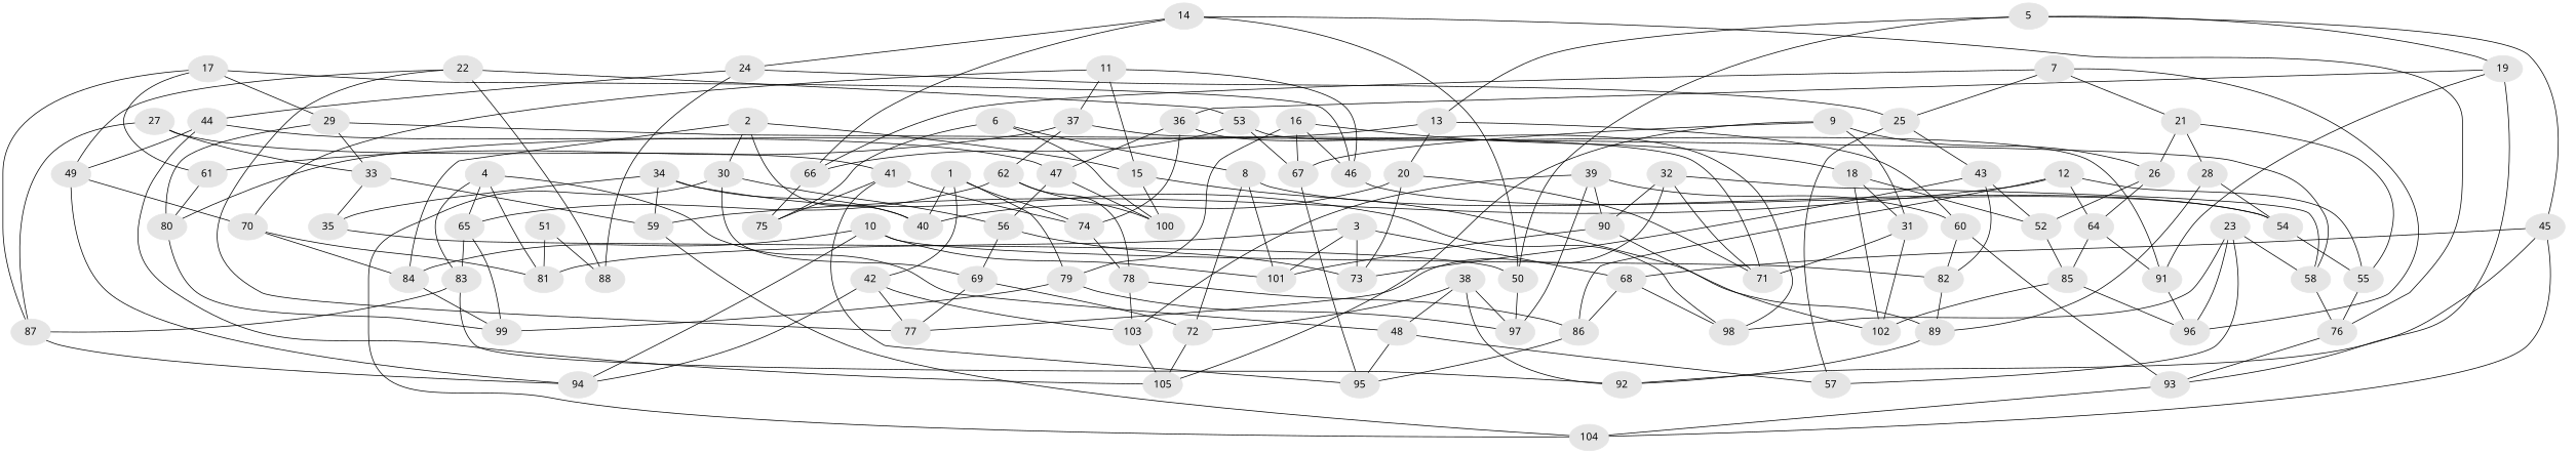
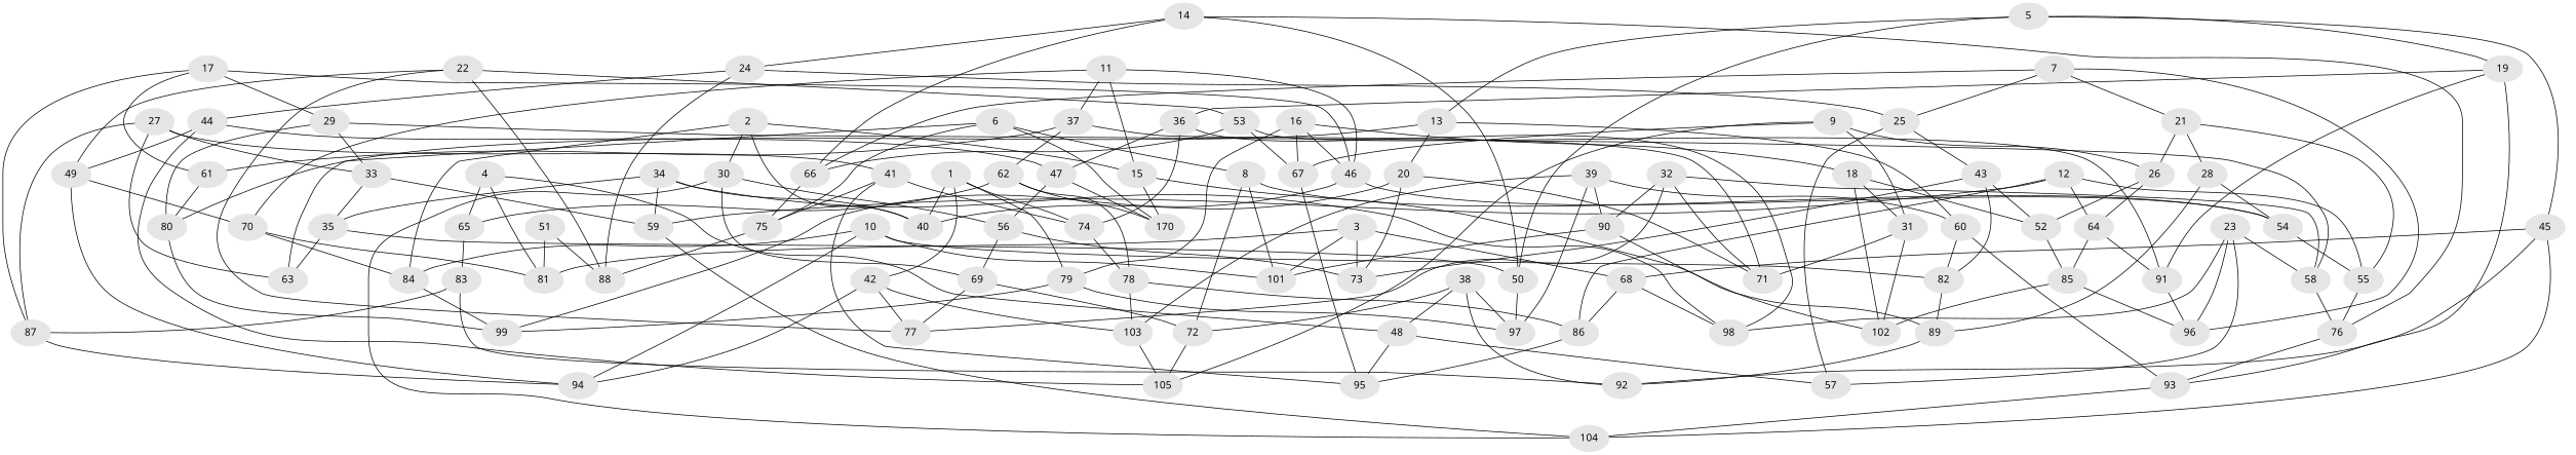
  graph {
    fontname="Noto Sans"
    node [color=gray90 fontname="Noto Sans" style=filled]
    edge [fontname="Noto Sans"]
    1
    40
    42
    74
    79
    94
    77
    103
    78
    97
    99
    2
    15
    30
    84
-   100
+   100 [label=170]
    89
    56
    69
    104
    3
    68
    73
    81
    101
    86
    98
    4
    48
    65
    83
    57
    95
    87
    92
    5
    13
    19
    45
    50
    20
    60
    80
    36
    91
    93
    6
    8
+   63
    75
    54
    72
    88
    7
    21
    25
    66
    96
    26
    55
    28
    43
    105
    9
    31
    67
    64
    52
    102
    71
    10
    82
    11
    37
    46
    70
    61
    62
    12
    59
    76
    85
    14
    24
    44
    16
    18
    17
    29
    58
    33
    47
    22
    49
    53
    23
    27
    41
    35
    51
    32
    90
    34
    38
    39
    1 -- 40
    1 -- 42
    1 -- 74
    1 -- 79
    42 -- 94
    42 -- 77
    42 -- 103
    74 -- 78
    79 -- 97
    79 -- 99
    103 -- 105
    78 -- 103
    78 -- 86
    2 -- 40
    2 -- 15
    2 -- 30
    2 -- 84
    15 -- 100
    15 -- 89
    30 -- 56
    30 -- 69
    30 -- 104
    84 -- 99
    89 -- 92
    56 -- 69
    56 -- 73
    69 -- 77
    69 -- 72
    3 -- 68
    3 -- 73
    3 -- 81
    3 -- 101
    68 -- 86
    68 -- 98
    86 -- 95
    4 -- 81
    4 -- 48
    4 -- 65
-   4 -- 83
    48 -- 57
    48 -- 95
-   65 -- 99
+   46 -- 99
    65 -- 83
    83 -- 87
    83 -- 92
    87 -- 94
    5 -- 13
    5 -- 19
    5 -- 45
    5 -- 50
    13 -- 20
    13 -- 60
    13 -- 80
    19 -- 36
    19 -- 91
    19 -- 93
    45 -- 104
    45 -- 68
    45 -- 92
    50 -- 97
    20 -- 40
    20 -- 73
    20 -- 71
    60 -- 93
    60 -- 82
    80 -- 99
    36 -- 74
    36 -- 98
    36 -- 47
    91 -- 96
    93 -- 104
    6 -- 100
    6 -- 8
+   6 -- 63
    6 -- 75
    8 -- 101
    8 -- 54
    8 -- 72
+   75 -- 88
    54 -- 55
    72 -- 105
    7 -- 21
    7 -- 25
    7 -- 66
    7 -- 96
    21 -- 26
    21 -- 55
    21 -- 28
    25 -- 57
    25 -- 43
    66 -- 75
    26 -- 64
    26 -- 52
    55 -- 76
    28 -- 89
    28 -- 54
    43 -- 73
    43 -- 52
    43 -- 82
    9 -- 26
    9 -- 105
    9 -- 31
    9 -- 67
    31 -- 102
    31 -- 71
    67 -- 95
    64 -- 91
    64 -- 85
    52 -- 85
    10 -- 94
    10 -- 84
    10 -- 101
    10 -- 82
    82 -- 89
    11 -- 15
    11 -- 37
    11 -- 46
    11 -- 70
    37 -- 71
    37 -- 61
    37 -- 62
    46 -- 54
    70 -- 84
    70 -- 81
    61 -- 80
    62 -- 78
    62 -- 100
    62 -- 65
    12 -- 86
    12 -- 55
    12 -- 64
    12 -- 59
    59 -- 104
    76 -- 93
    85 -- 96
    85 -- 102
    14 -- 50
    14 -- 66
    14 -- 76
    14 -- 24
    24 -- 88
    24 -- 25
    24 -- 44
    44 -- 105
    44 -- 47
    44 -- 49
    16 -- 79
    16 -- 67
    16 -- 46
    16 -- 18
    18 -- 31
    18 -- 52
    18 -- 102
    17 -- 87
    17 -- 46
    17 -- 61
    17 -- 29
    29 -- 80
    29 -- 58
    29 -- 33
    58 -- 76
    33 -- 59
    33 -- 35
    47 -- 100
    47 -- 56
    22 -- 77
    22 -- 88
    22 -- 49
    22 -- 53
    49 -- 94
    49 -- 70
    53 -- 91
    53 -- 66
    53 -- 67
    23 -- 98
    23 -- 57
    23 -- 96
    23 -- 58
    27 -- 87
+   27 -- 63
    27 -- 33
    27 -- 41
    41 -- 74
    41 -- 95
    41 -- 75
    35 -- 50
+   35 -- 63
    51 -- 81
    51 -- 88
    32 -- 77
    32 -- 71
    32 -- 58
    32 -- 90
    90 -- 101
    90 -- 102
    34 -- 40
    34 -- 98
    34 -- 59
    34 -- 35
    38 -- 97
    38 -- 48
    38 -- 92
    38 -- 72
    39 -- 103
    39 -- 97
    39 -- 60
    39 -- 90
  }
